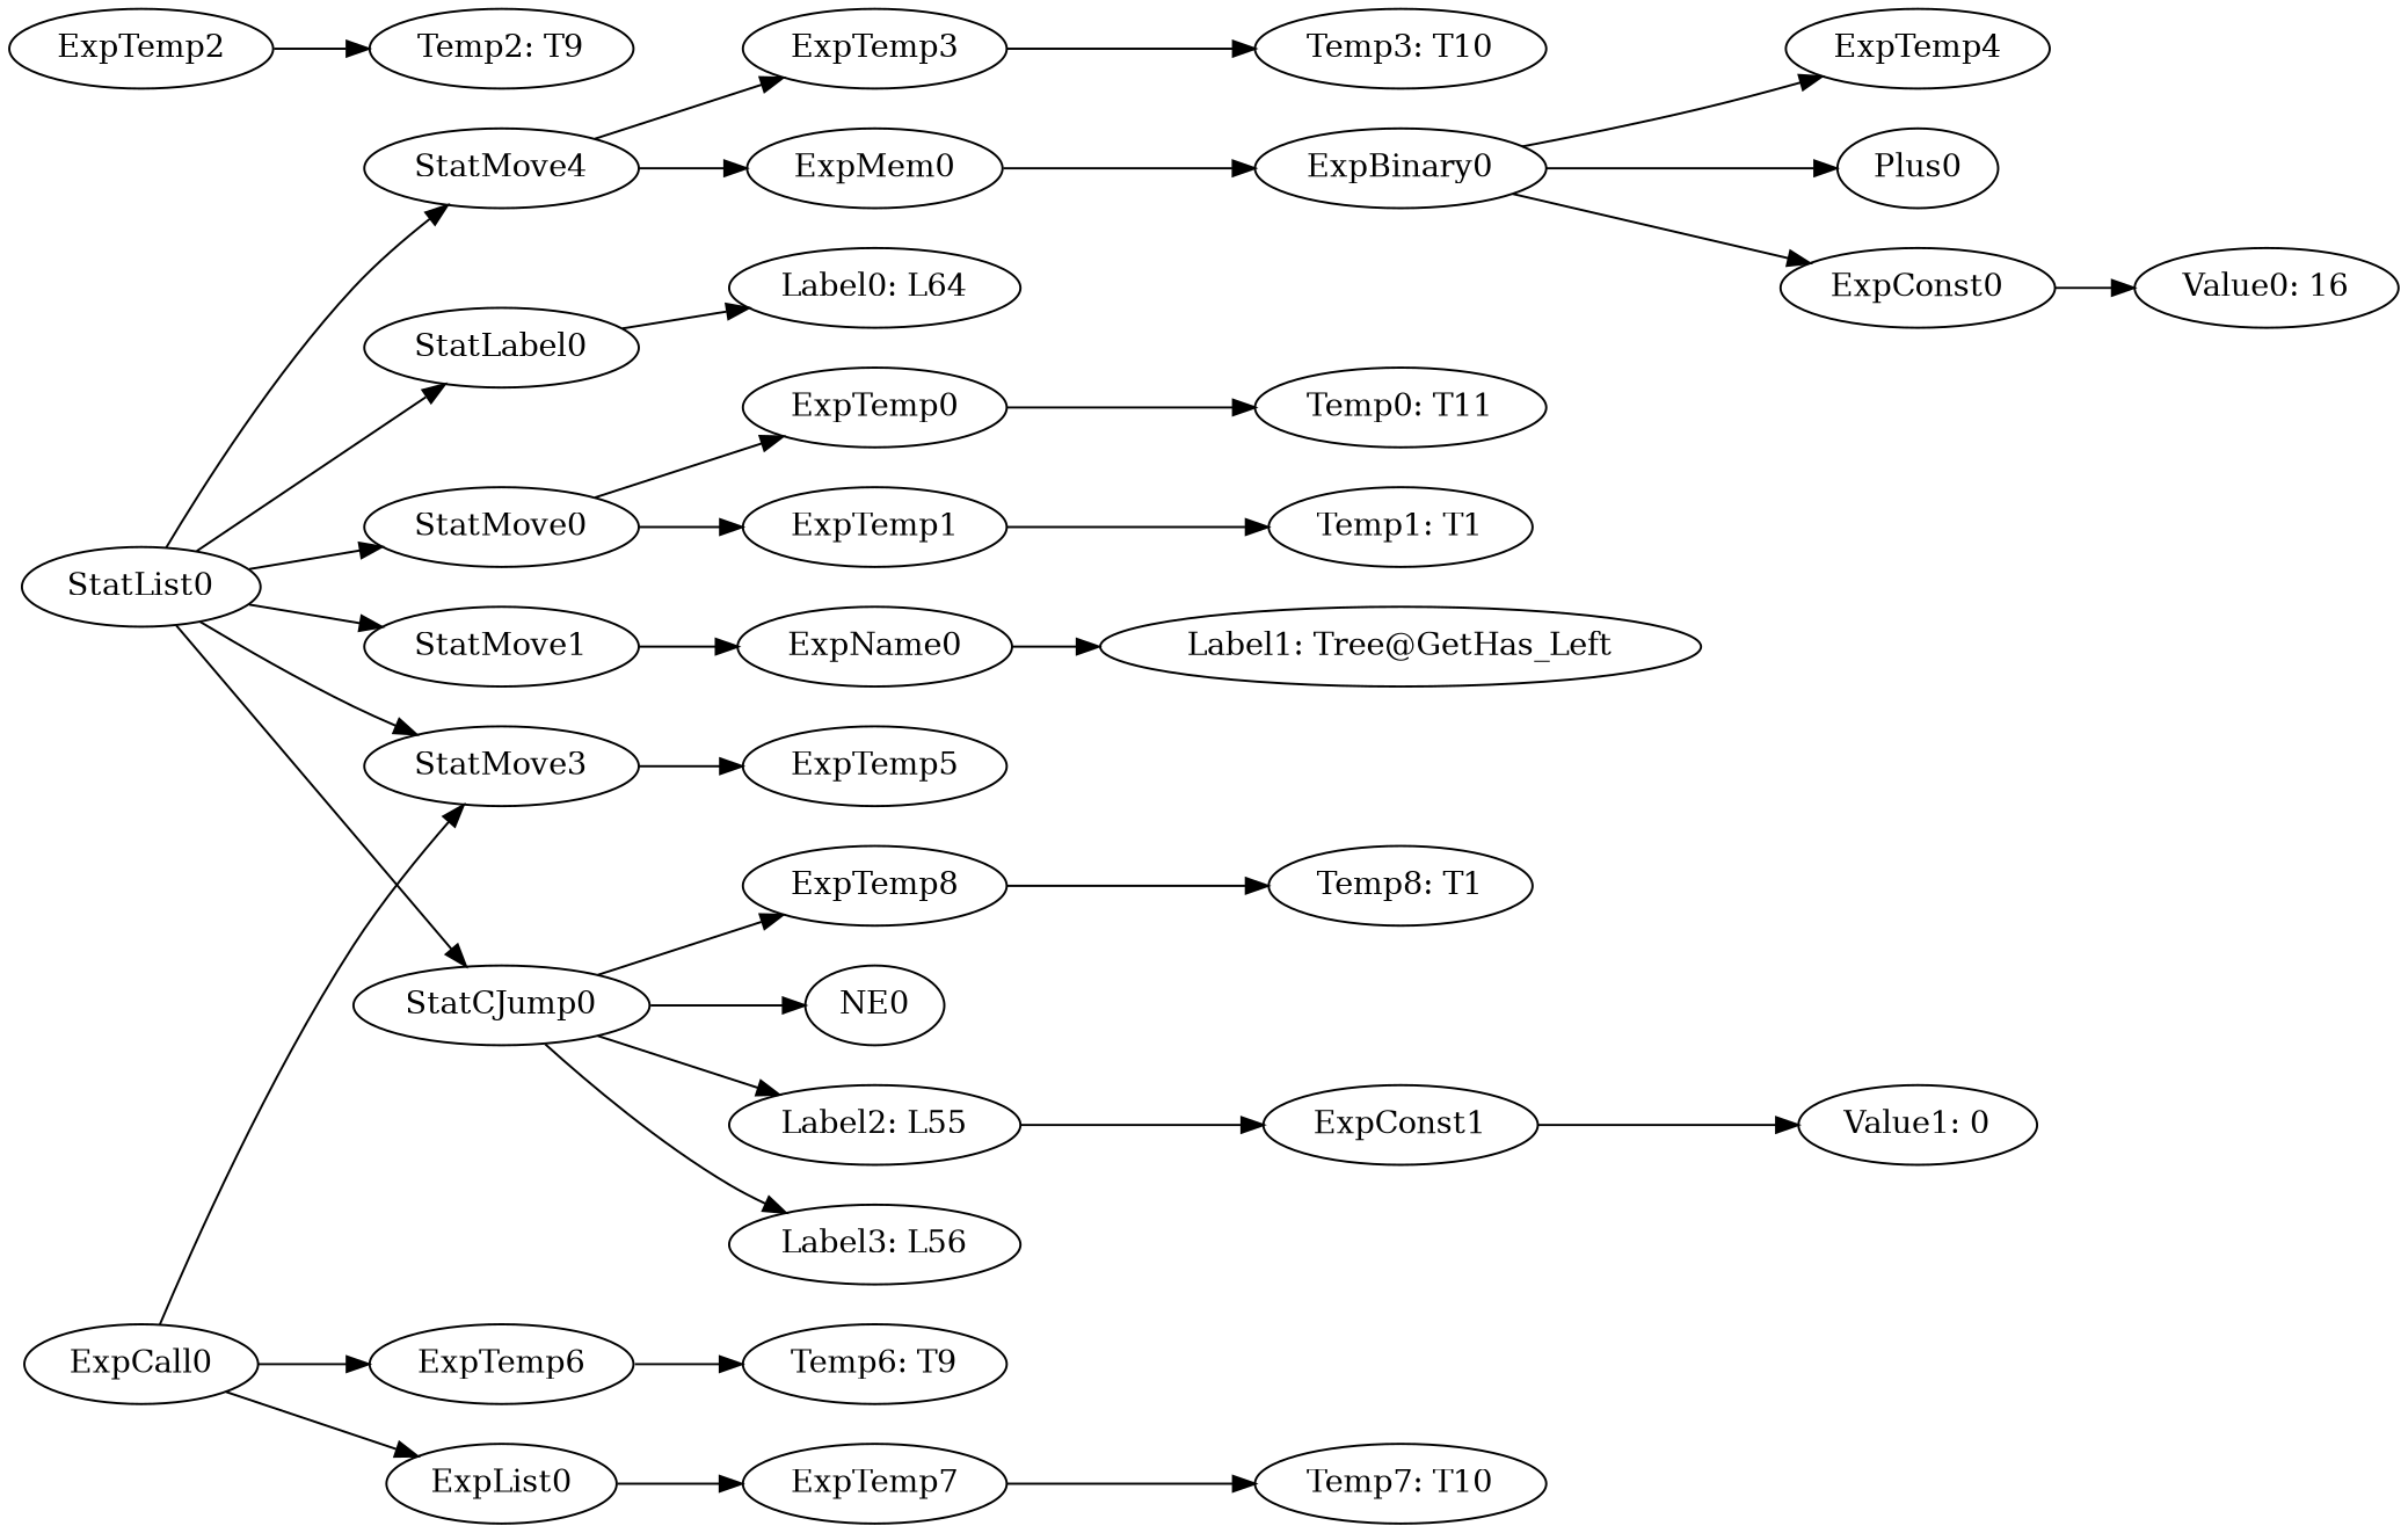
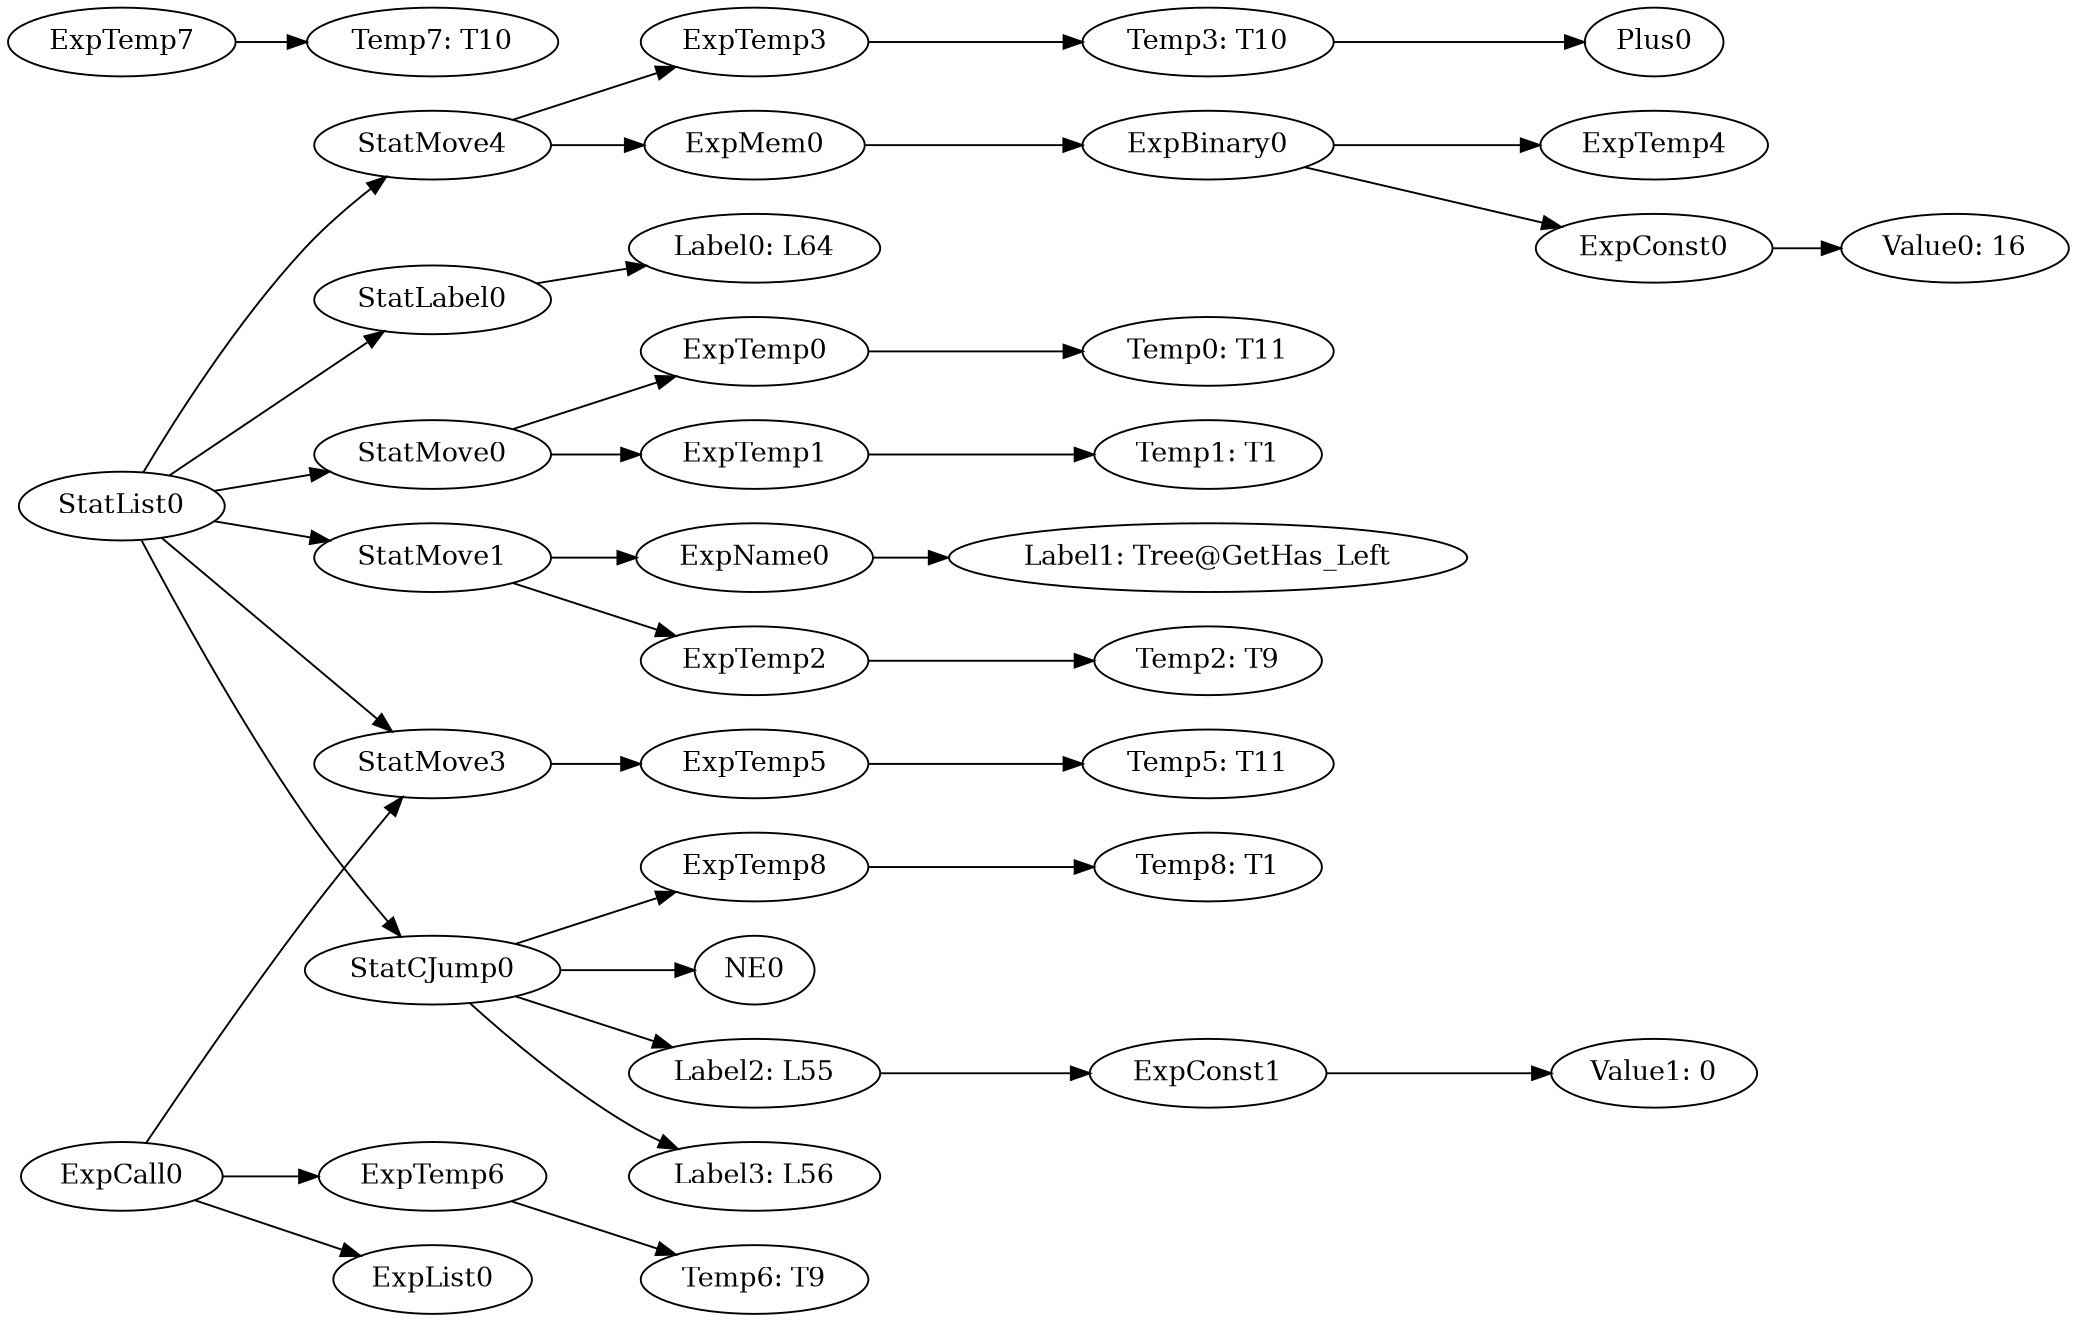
  digraph {
    ordering=out
    rankdir=LR
    ExpConst1
    "Value1: 0"
    ExpName0
    "Label1: Tree@GetHas_Left"
    n5 [label=StatMove4]
    ExpTemp3
    ExpMem0
    "Temp3: T10"
    ExpBinary0
    ExpTemp4
    Plus0
    ExpConst0
    ExpTemp2
    "Temp2: T9"
    StatLabel0
    "Label0: L64"
    StatList0
    StatMove0
    StatMove1
    StatMove3
    StatCJump0
    ExpTemp0
    ExpTemp1
    ExpTemp5
    ExpTemp8
    NE0
    "Label2: L55"
    "Label3: L56"
    "Temp0: T11"
    "Temp1: T1"
    ExpCall0
    ExpTemp6
    ExpList0
+   "Temp5: T11"
    "Temp8: T1"
    ExpTemp7
    "Temp7: T10"
    "Temp6: T9"
    "Value0: 16"
    ExpConst1 -> "Value1: 0"
    ExpName0 -> "Label1: Tree@GetHas_Left"
    n5 -> ExpTemp3
    n5 -> ExpMem0
    ExpTemp3 -> "Temp3: T10"
    ExpMem0 -> ExpBinary0
    ExpBinary0 -> ExpTemp4
-   ExpBinary0 -> Plus0
+   "Temp3: T10" -> Plus0
    ExpBinary0 -> ExpConst0
    ExpConst0 -> "Value0: 16"
    ExpTemp2 -> "Temp2: T9"
    StatLabel0 -> "Label0: L64"
    StatList0 -> n5
    StatList0 -> StatLabel0
    StatList0 -> StatMove0
    StatList0 -> StatMove1
    StatList0 -> StatMove3
    StatList0 -> StatCJump0
    StatMove0 -> ExpTemp0
    StatMove0 -> ExpTemp1
    StatMove1 -> ExpName0
+   StatMove1 -> ExpTemp2
    StatMove3 -> ExpTemp5
    StatCJump0 -> ExpTemp8
    StatCJump0 -> NE0
    StatCJump0 -> "Label2: L55"
    StatCJump0 -> "Label3: L56"
    ExpTemp0 -> "Temp0: T11"
    ExpTemp1 -> "Temp1: T1"
+   ExpTemp5 -> "Temp5: T11"
    ExpTemp8 -> "Temp8: T1"
    "Label2: L55" -> ExpConst1
    ExpCall0 -> StatMove3
    ExpCall0 -> ExpTemp6
    ExpCall0 -> ExpList0
    ExpTemp6 -> "Temp6: T9"
-   ExpList0 -> ExpTemp7
    ExpTemp7 -> "Temp7: T10"
  }
